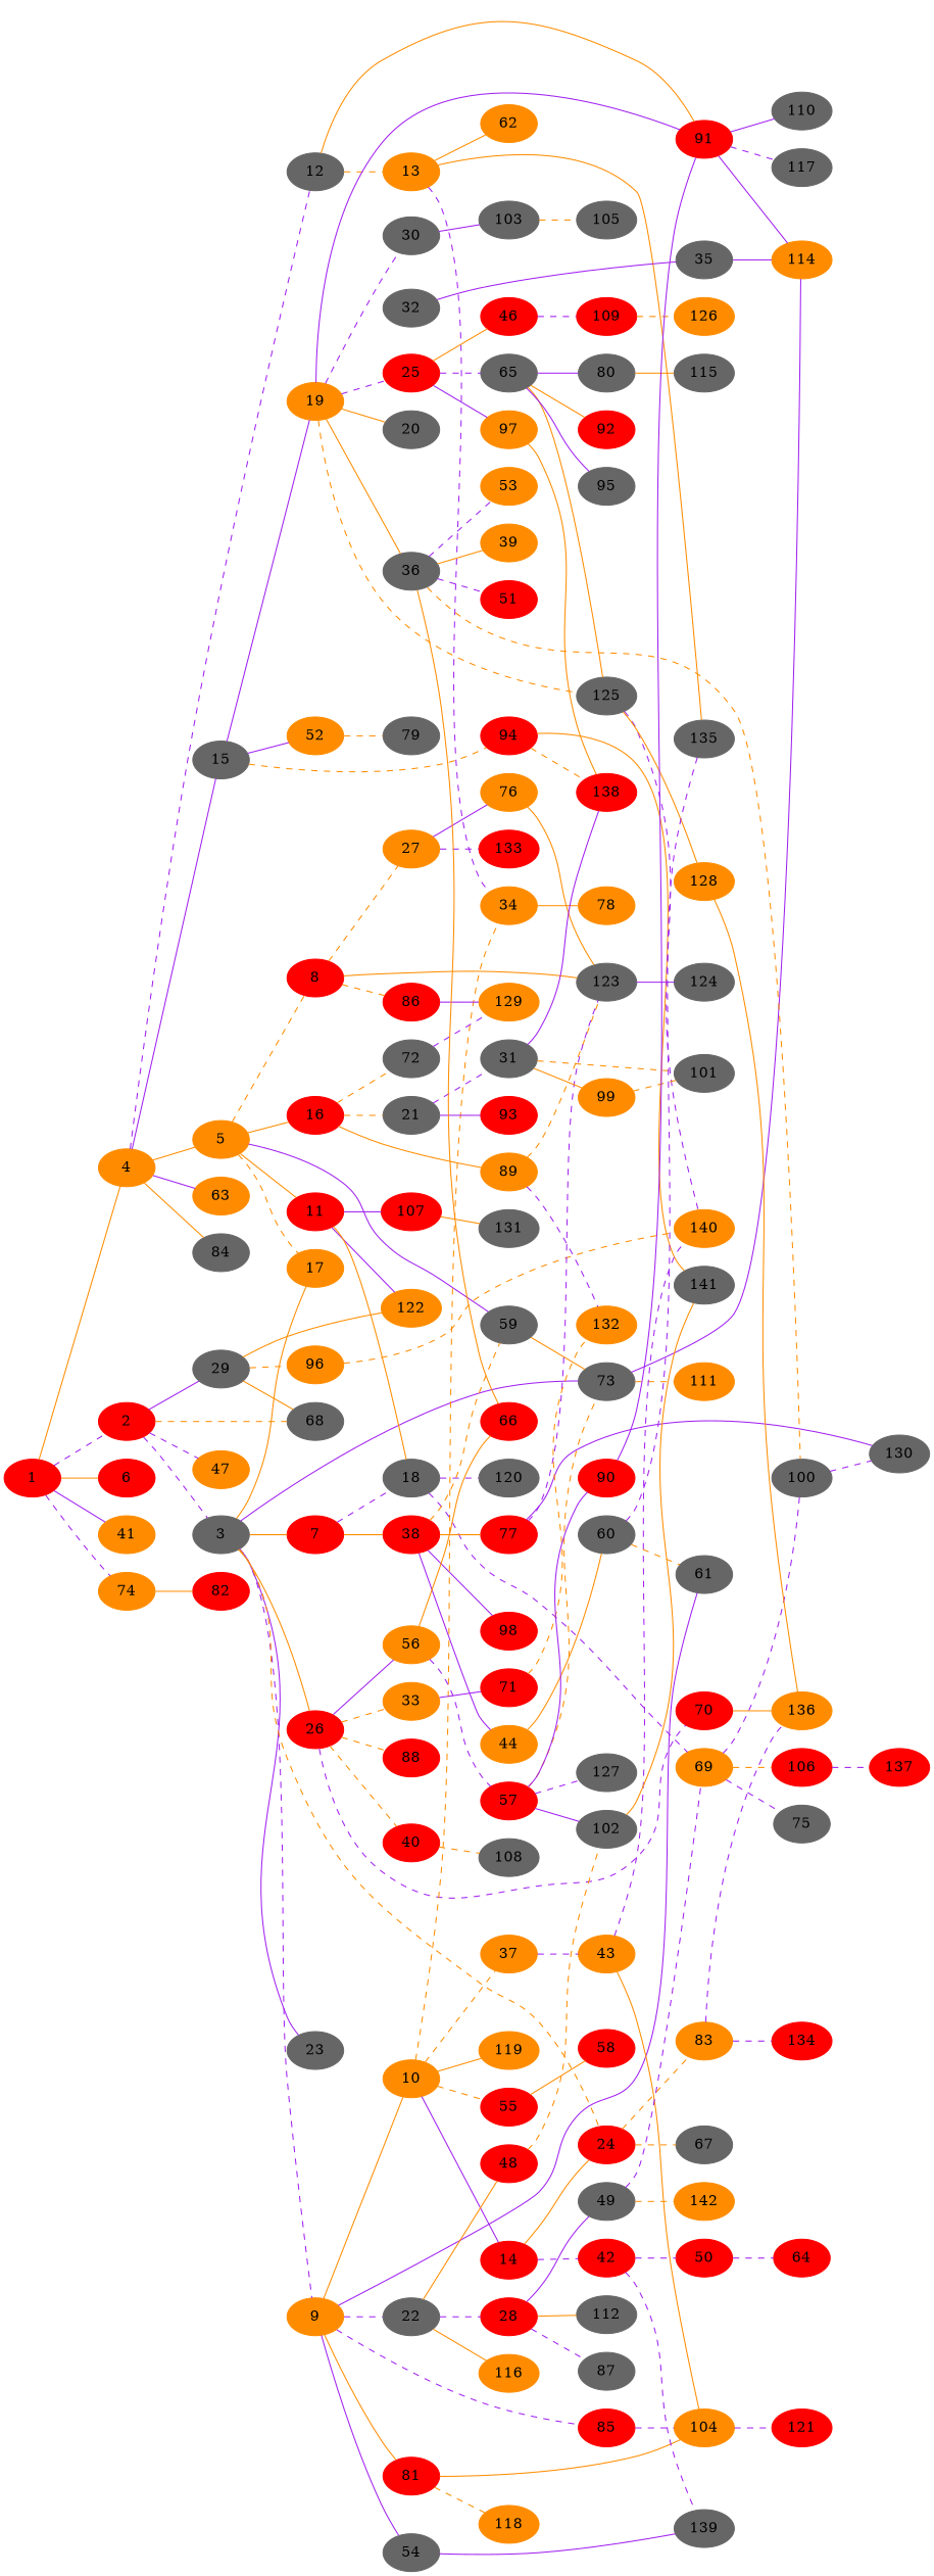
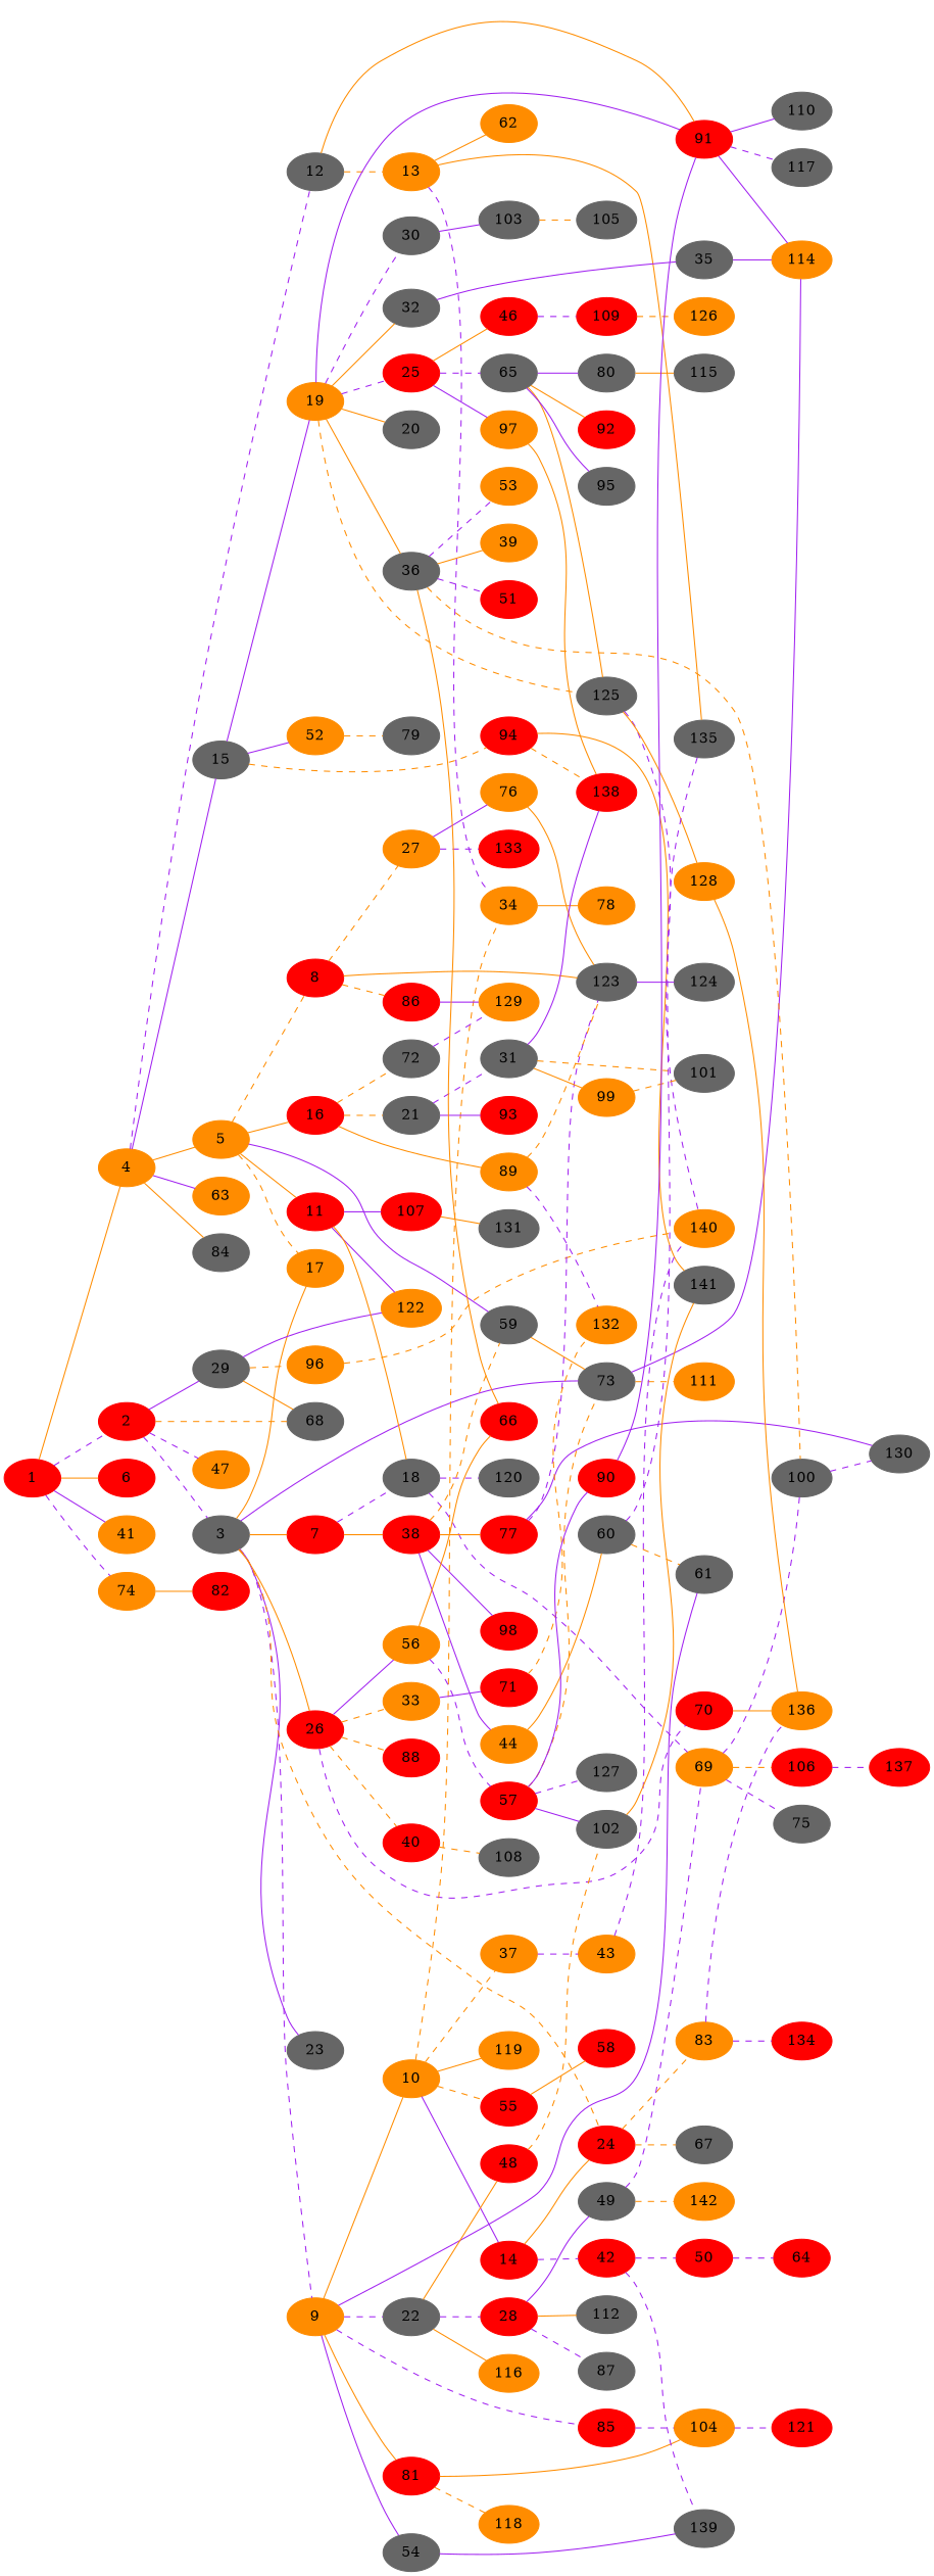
  graph {
    rankdir=LR
    node [color=gray40 style=filled]
    edge [color=darkorange style=solid]
    1 [color=red]
    2 [color=red]
    4 [color=darkorange]
    6 [color=red]
    41 [color=darkorange]
    74 [color=darkorange]
    3
    29
    47 [color=darkorange]
    68
    5 [color=darkorange]
    12
    15
    63 [color=darkorange]
    84
    82 [color=red]
    7 [color=red]
    9 [color=darkorange]
    17 [color=darkorange]
    23
    24 [color=red]
    26 [color=red]
    73
    122 [color=darkorange]
    96 [color=darkorange]
    18
    38 [color=red]
    10 [color=darkorange]
    22
    54
    61
    81 [color=red]
    85 [color=red]
    67
    83 [color=darkorange]
    33 [color=darkorange]
    40 [color=red]
    56 [color=darkorange]
    70 [color=red]
    88 [color=red]
    114 [color=darkorange]
    111 [color=darkorange]
    8 [color=red]
    11 [color=red]
    16 [color=red]
    59
    13 [color=darkorange]
    91 [color=red]
    19 [color=darkorange]
    52 [color=darkorange]
    94 [color=red]
    27 [color=darkorange]
    86 [color=red]
    123
    107 [color=red]
    21
    72
    89 [color=darkorange]
    69 [color=darkorange]
    120
    44 [color=darkorange]
    77 [color=red]
    98 [color=red]
    76 [color=darkorange]
    133 [color=red]
    129 [color=darkorange]
    124
    14 [color=red]
    34 [color=darkorange]
    37 [color=darkorange]
    55 [color=red]
    119 [color=darkorange]
    28 [color=red]
    48 [color=red]
    116 [color=darkorange]
    139
    104 [color=darkorange]
    118 [color=darkorange]
    42 [color=red]
    78 [color=darkorange]
    43 [color=darkorange]
    58 [color=red]
    131
    62 [color=darkorange]
    135
    110
    117
    50 [color=red]
    20
    25 [color=red]
    30
    32
    36
    125
    79
    138 [color=red]
    141
    31
    93 [color=red]
    132 [color=darkorange]
    100
    75
    106 [color=red]
    46 [color=red]
    65
    97 [color=darkorange]
    103
    35
    39 [color=darkorange]
    51 [color=red]
    53 [color=darkorange]
    66 [color=red]
    140 [color=darkorange]
    128 [color=darkorange]
    99 [color=darkorange]
    101
    49
    87
    112
    102
    136 [color=darkorange]
    134 [color=red]
    109 [color=red]
    80
    92 [color=red]
    95
    71 [color=red]
    108
    57 [color=red]
    142 [color=darkorange]
    105
    130
    60
    64 [color=red]
    121 [color=red]
    126 [color=darkorange]
    90 [color=red]
    127
    115
    137 [color=red]
    1 -- 2 [color=purple style=dashed]
    1 -- 4
    1 -- 6
    1 -- 41 [color=purple]
    1 -- 74 [color=purple style=dashed]
    2 -- 3 [color=purple style=dashed]
    2 -- 29 [color=purple]
    2 -- 47 [color=purple style=dashed]
    2 -- 68 [style=dashed]
    4 -- 5
    4 -- 12 [color=purple style=dashed]
    4 -- 15 [color=purple]
    4 -- 63 [color=purple]
    4 -- 84
    74 -- 82
    3 -- 7
    3 -- 9 [color=purple style=dashed]
    3 -- 17
    3 -- 23 [color=purple]
    3 -- 24 [style=dashed]
    3 -- 26
    3 -- 73 [color=purple]
    29 -- 68
-   29 -- 122
+   29 -- 122 [color=purple]
    29 -- 96 [style=dashed]
    5 -- 17 [style=dashed]
    5 -- 8 [style=dashed]
    5 -- 11
    5 -- 16
    5 -- 59 [color=purple]
    12 -- 13 [style=dashed]
    12 -- 91
    15 -- 19 [color=purple]
    15 -- 52 [color=purple]
    15 -- 94 [style=dashed]
    7 -- 18 [color=purple style=dashed]
    7 -- 38
    9 -- 10
    9 -- 22 [color=purple style=dashed]
    9 -- 54 [color=purple]
    9 -- 61 [color=purple]
    9 -- 81
    9 -- 85 [color=purple style=dashed]
    24 -- 67 [style=dashed]
    24 -- 83 [style=dashed]
    26 -- 33 [style=dashed]
    26 -- 40 [style=dashed]
    26 -- 56 [color=purple]
    26 -- 70 [color=purple style=dashed]
    26 -- 88 [style=dashed]
    73 -- 114 [color=purple]
    73 -- 111 [style=dashed]
    96 -- 140 [style=dashed]
    18 -- 69 [color=purple style=dashed]
    18 -- 120 [color=purple style=dashed]
    38 -- 59 [style=dashed]
    38 -- 44 [color=purple]
    38 -- 77
    38 -- 98 [color=purple]
    10 -- 14 [color=purple]
    10 -- 34 [style=dashed]
    10 -- 37 [style=dashed]
    10 -- 55 [style=dashed]
    10 -- 119
    22 -- 28 [color=purple style=dashed]
    22 -- 48
    22 -- 116
    54 -- 139 [color=purple]
    81 -- 104
    81 -- 118 [style=dashed]
    85 -- 104 [color=purple style=dashed]
    83 -- 136 [color=purple style=dashed]
    83 -- 134 [color=purple style=dashed]
    33 -- 71 [color=purple]
    40 -- 108 [style=dashed]
    56 -- 66
    56 -- 57 [color=purple style=dashed]
    70 -- 136
    8 -- 27 [style=dashed]
    8 -- 86 [style=dashed]
    8 -- 123
    11 -- 122 [color=purple]
    11 -- 18
    11 -- 107 [color=purple]
    16 -- 21 [style=dashed]
    16 -- 72 [style=dashed]
    16 -- 89
    59 -- 73
    13 -- 34 [color=purple style=dashed]
    13 -- 62
    13 -- 135
    91 -- 114 [color=purple]
    91 -- 110 [color=purple]
    91 -- 117 [color=purple style=dashed]
    19 -- 91 [color=purple]
    19 -- 20
    19 -- 25 [color=purple style=dashed]
    19 -- 30 [color=purple style=dashed]
+   19 -- 32
    19 -- 36
    19 -- 125 [style=dashed]
    52 -- 79 [style=dashed]
    94 -- 138 [style=dashed]
    94 -- 141
    27 -- 76 [color=purple]
    27 -- 133 [color=purple style=dashed]
    86 -- 129 [color=purple]
    123 -- 124 [color=purple]
    107 -- 131
    21 -- 31 [color=purple style=dashed]
    21 -- 93 [color=purple]
    72 -- 129 [color=purple style=dashed]
    89 -- 123 [style=dashed]
    89 -- 132 [color=purple style=dashed]
    69 -- 100 [color=purple style=dashed]
    69 -- 75 [color=purple style=dashed]
    69 -- 106 [style=dashed]
    44 -- 60
    77 -- 123 [color=purple style=dashed]
    77 -- 130 [color=purple]
    76 -- 123
    14 -- 24
    14 -- 42 [color=purple style=dashed]
    34 -- 78
    37 -- 43 [color=purple style=dashed]
    55 -- 58
    28 -- 49 [color=purple]
    28 -- 87 [color=purple style=dashed]
    28 -- 112
    48 -- 102 [style=dashed]
    104 -- 121 [color=purple style=dashed]
    42 -- 139 [color=purple style=dashed]
    42 -- 50 [color=purple style=dashed]
-   43 -- 104
    43 -- 140 [color=purple style=dashed]
    50 -- 64 [color=purple style=dashed]
    25 -- 46
    25 -- 65 [color=purple style=dashed]
    25 -- 97 [color=purple]
    30 -- 103 [color=purple]
    32 -- 35 [color=purple]
    36 -- 100 [style=dashed]
    36 -- 39
    36 -- 51 [color=purple style=dashed]
    36 -- 53 [color=purple style=dashed]
    36 -- 66
    125 -- 140 [color=purple style=dashed]
    125 -- 128
    31 -- 138 [color=purple]
    31 -- 99
    31 -- 101 [style=dashed]
    100 -- 130 [color=purple style=dashed]
    106 -- 137 [color=purple style=dashed]
    46 -- 109 [color=purple style=dashed]
    65 -- 125
    65 -- 80 [color=purple]
    65 -- 92
    65 -- 95 [color=purple]
    97 -- 138
    103 -- 105 [style=dashed]
    35 -- 114 [color=purple]
    128 -- 136
    99 -- 101 [style=dashed]
    49 -- 69 [color=purple style=dashed]
    49 -- 142 [style=dashed]
    102 -- 141
    109 -- 126 [style=dashed]
    80 -- 115
    71 -- 132 [style=dashed]
    57 -- 73 [style=dashed]
    57 -- 102 [color=purple]
    57 -- 90 [color=purple]
    57 -- 127 [color=purple style=dashed]
    60 -- 61 [style=dashed]
    60 -- 135 [color=purple style=dashed]
    90 -- 91 [color=purple]
  }
